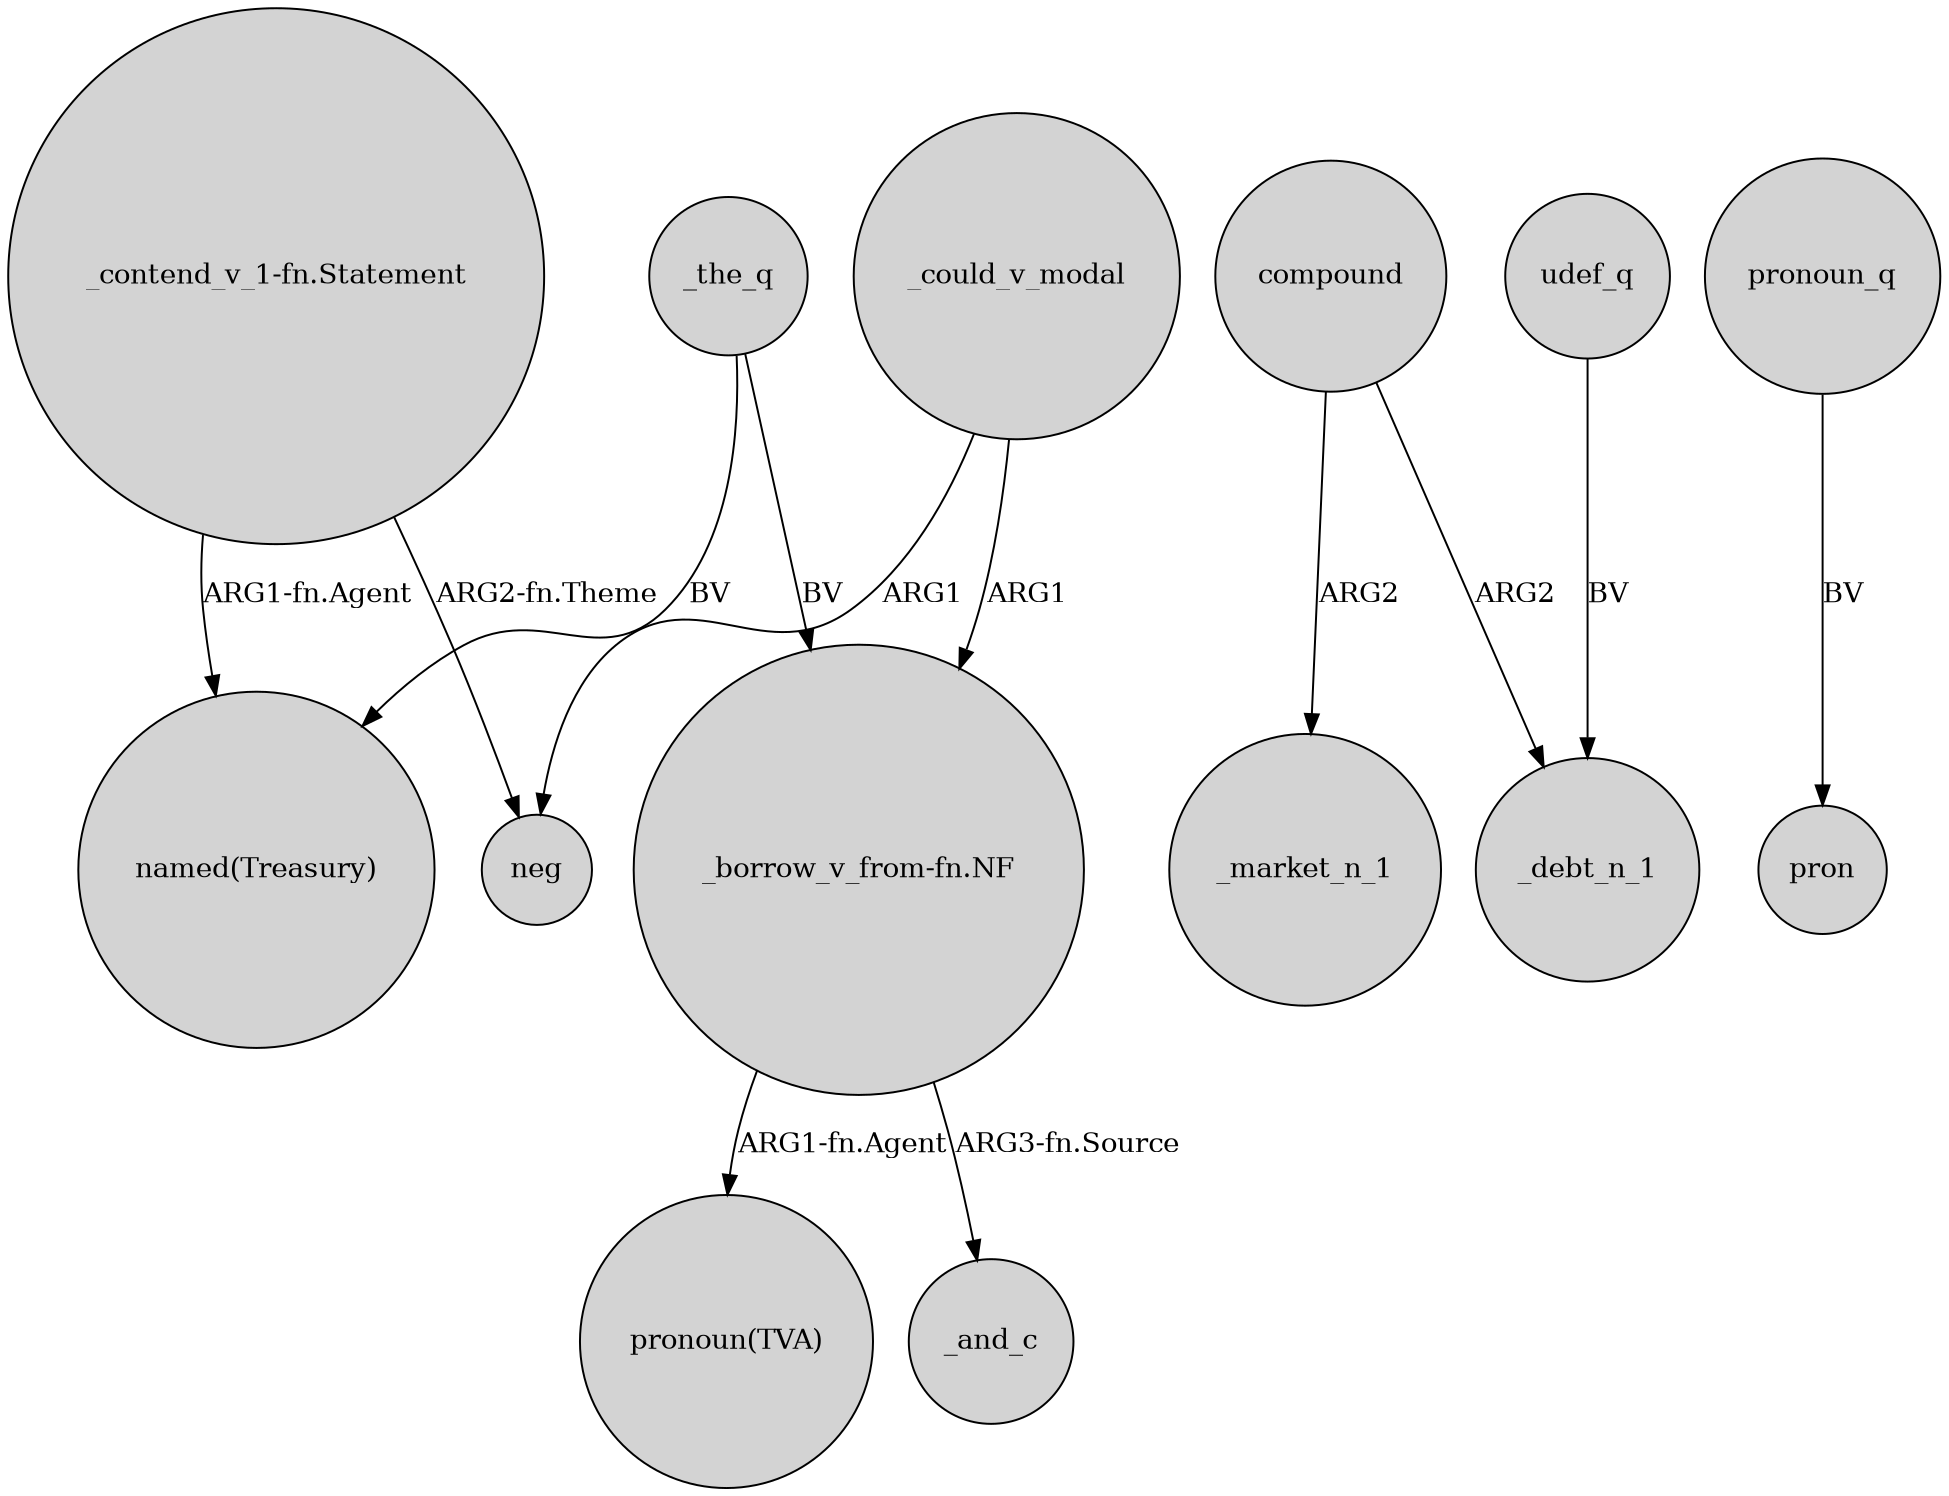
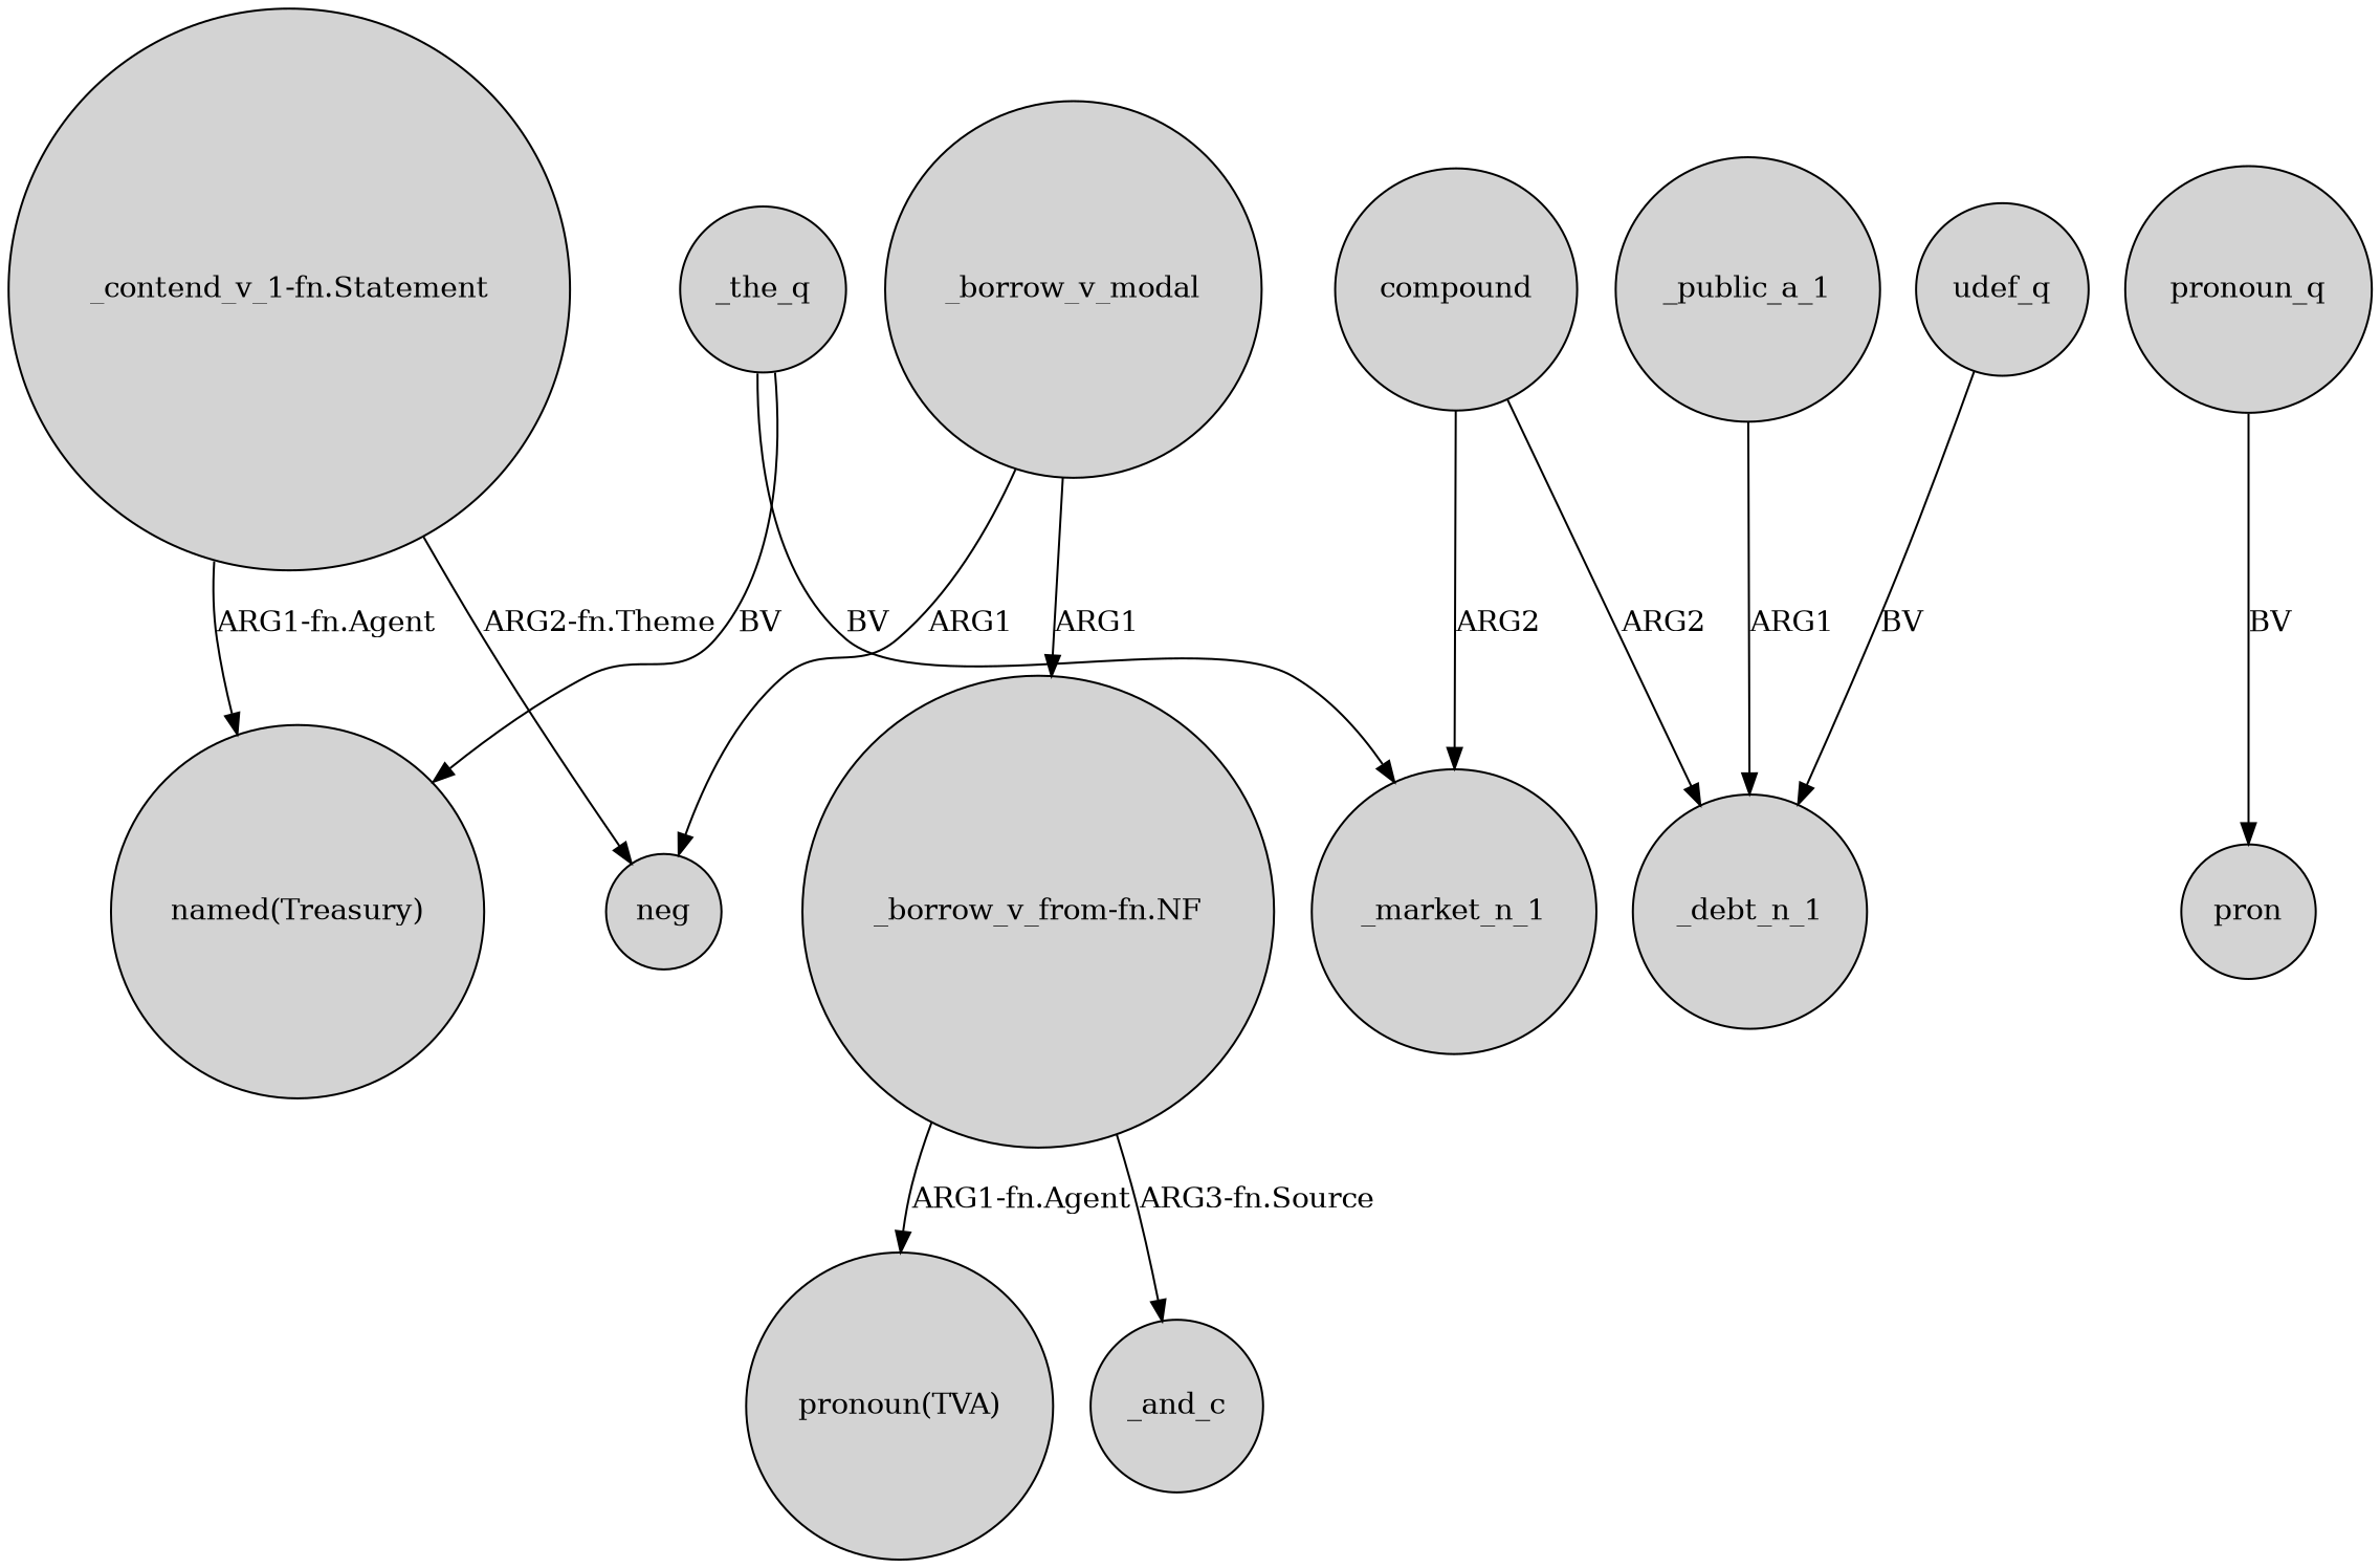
  digraph {
    node [shape=circle style=filled]
    _the_q
    "named(Treasury)"
    _market_n_1
-   _could_v_modal
+   _could_v_modal [label=_borrow_v_modal]
    "_borrow_v_from-fn.NF"
    neg
    n7 [label="pronoun(TVA)"]
    _and_c
    compound
    _debt_n_1
+   _public_a_1
    "_contend_v_1-fn.Statement"
    udef_q
    pronoun_q
    pron
    _the_q -> "named(Treasury)" [label=BV]
-   _the_q -> "_borrow_v_from-fn.NF" [label=BV]
+   _the_q -> _market_n_1 [label=BV]
    _could_v_modal -> "_borrow_v_from-fn.NF" [label=ARG1]
    _could_v_modal -> neg [label=ARG1]
    "_borrow_v_from-fn.NF" -> n7 [label="ARG1-fn.Agent"]
    "_borrow_v_from-fn.NF" -> _and_c [label="ARG3-fn.Source"]
    compound -> _market_n_1 [label=ARG2]
    compound -> _debt_n_1 [label=ARG2]
+   _public_a_1 -> _debt_n_1 [label=ARG1]
    "_contend_v_1-fn.Statement" -> "named(Treasury)" [label="ARG1-fn.Agent"]
    "_contend_v_1-fn.Statement" -> neg [label="ARG2-fn.Theme"]
    udef_q -> _debt_n_1 [label=BV]
    pronoun_q -> pron [label=BV]
  }
